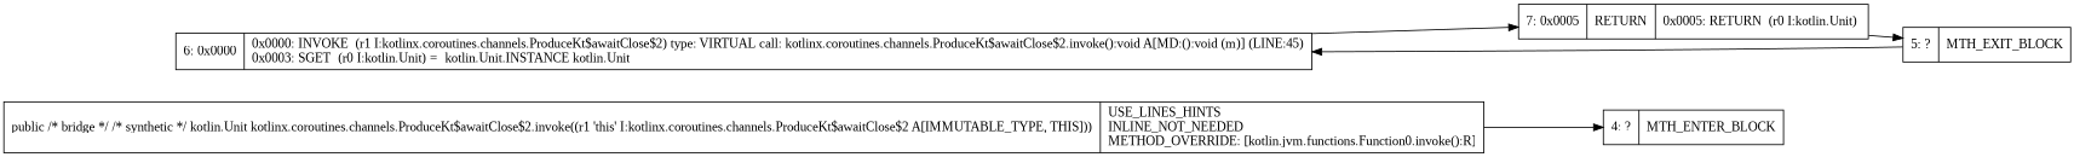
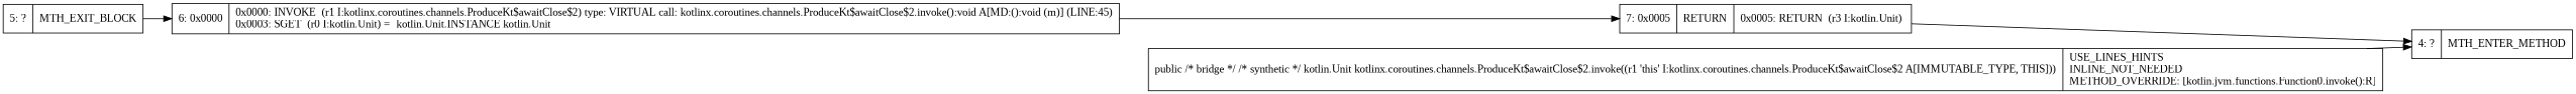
  digraph {
    fontname="Liberation Serif"
    rankdir=LR
    node [fontname="Liberation Serif" shape=record]
    edge [fontname="Liberation Serif"]
-   n1 [label="{4\:\ ?|MTH_ENTER_BLOCK\l}"]
+   n1 [label="{4\:\ ?|MTH_ENTER_METHOD\l}"]
    n2 [label="{6\:\ 0x0000|0x0000: INVOKE  (r1 I:kotlinx.coroutines.channels.ProduceKt$awaitClose$2) type: VIRTUAL call: kotlinx.coroutines.channels.ProduceKt$awaitClose$2.invoke():void A[MD:():void (m)] (LINE:45)\l0x0003: SGET  (r0 I:kotlin.Unit) =  kotlin.Unit.INSTANCE kotlin.Unit \l}"]
-   n3 [label="{7\:\ 0x0005|RETURN\l|0x0005: RETURN  (r0 I:kotlin.Unit) \l}"]
+   n3 [label="{7\:\ 0x0005|RETURN\l|0x0005: RETURN  (r3 I:kotlin.Unit) \l}"]
    n4 [label="{5\:\ ?|MTH_EXIT_BLOCK\l}"]
    n5 [label="{public \/* bridge *\/ \/* synthetic *\/ kotlin.Unit kotlinx.coroutines.channels.ProduceKt$awaitClose$2.invoke((r1 'this' I:kotlinx.coroutines.channels.ProduceKt$awaitClose$2 A[IMMUTABLE_TYPE, THIS]))  | USE_LINES_HINTS\lINLINE_NOT_NEEDED\lMETHOD_OVERRIDE: [kotlin.jvm.functions.Function0.invoke():R]\l}"]
    n2 -> n3
-   n3 -> n4
+   n3 -> n1
    n4 -> n2
    n5 -> n1
  }
